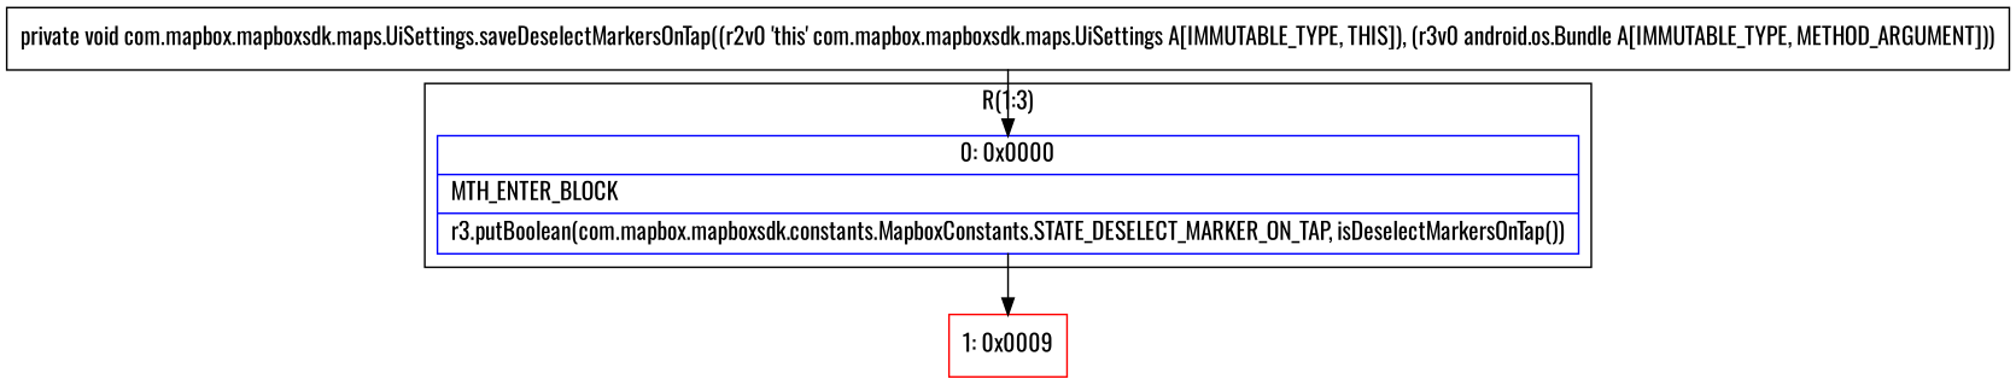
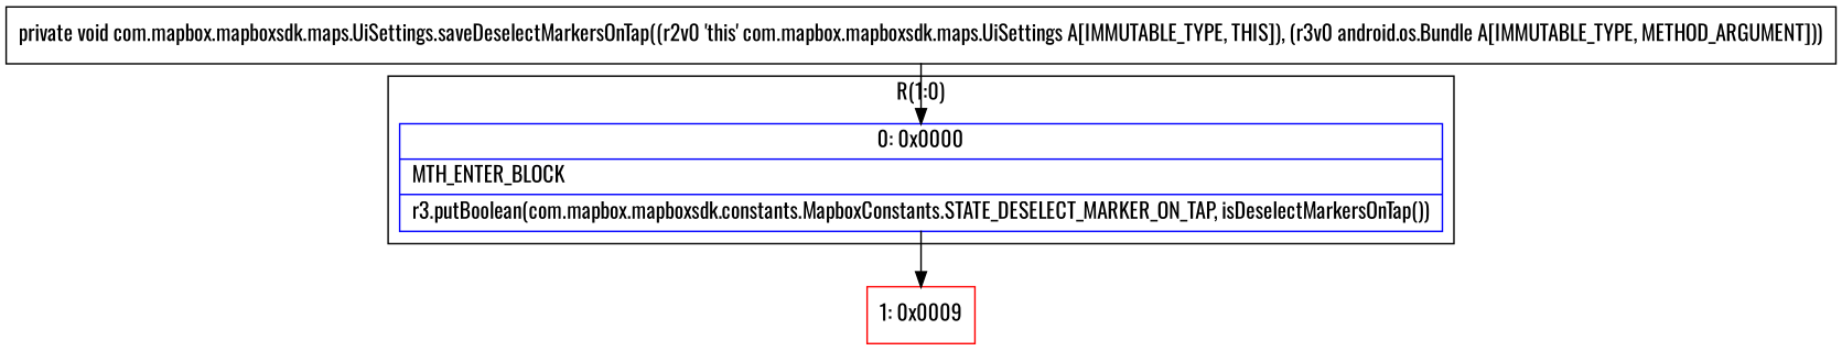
  digraph {
    fontname=Oswald
    node [shape=record fontname=Oswald]
    edge [fontname=Oswald]
    n1 [color=blue label="{0\:\ 0x0000|MTH_ENTER_BLOCK\l|r3.putBoolean(com.mapbox.mapboxsdk.constants.MapboxConstants.STATE_DESELECT_MARKER_ON_TAP, isDeselectMarkersOnTap())\l}"]
    n2 [color=red label="{1\:\ 0x0009}"]
    n3 [label="{private void com.mapbox.mapboxsdk.maps.UiSettings.saveDeselectMarkersOnTap((r2v0 'this' com.mapbox.mapboxsdk.maps.UiSettings A[IMMUTABLE_TYPE, THIS]), (r3v0 android.os.Bundle A[IMMUTABLE_TYPE, METHOD_ARGUMENT])) }"]
    subgraph cluster_1 {
-     label="R(1:3)"
+     label="R(1:0)"
      n1
    }
    n1 -> n2
    n3 -> n1
  }
